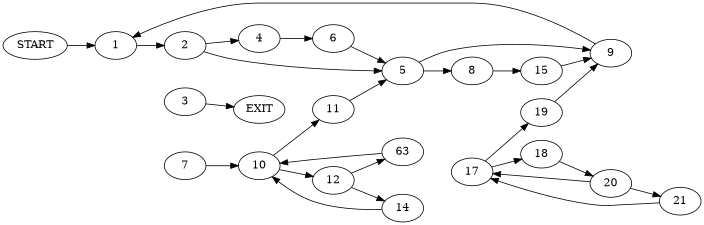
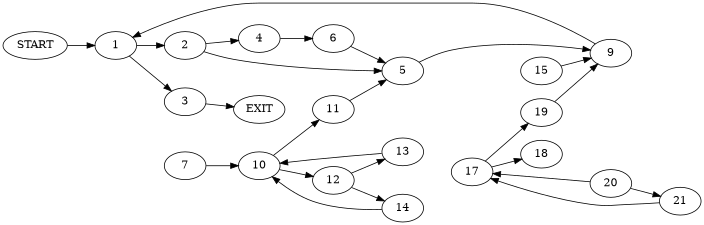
  digraph {
    rankdir=LR
    n1 [label=START]
    1
    2
    3
    n5 [label=EXIT]
    4
    5
    6
-   8
    9
    7
    10
    15
    11
    12
-   13 [label=63]
+   13
    14
    17
    18
    19
    20
    21
    n1 -> 1
    1 -> 2
+   1 -> 3
    2 -> 4
    2 -> 5
    3 -> n5
    4 -> 6
-   5 -> 8
    5 -> 9
    6 -> 5
-   8 -> 15
    9 -> 1
    7 -> 10
    10 -> 11
    10 -> 12
    15 -> 9
    11 -> 5
    12 -> 13
    12 -> 14
    13 -> 10
    14 -> 10
    17 -> 18
    17 -> 19
-   18 -> 20
    19 -> 9
    20 -> 17
    20 -> 21
    21 -> 17
  }
